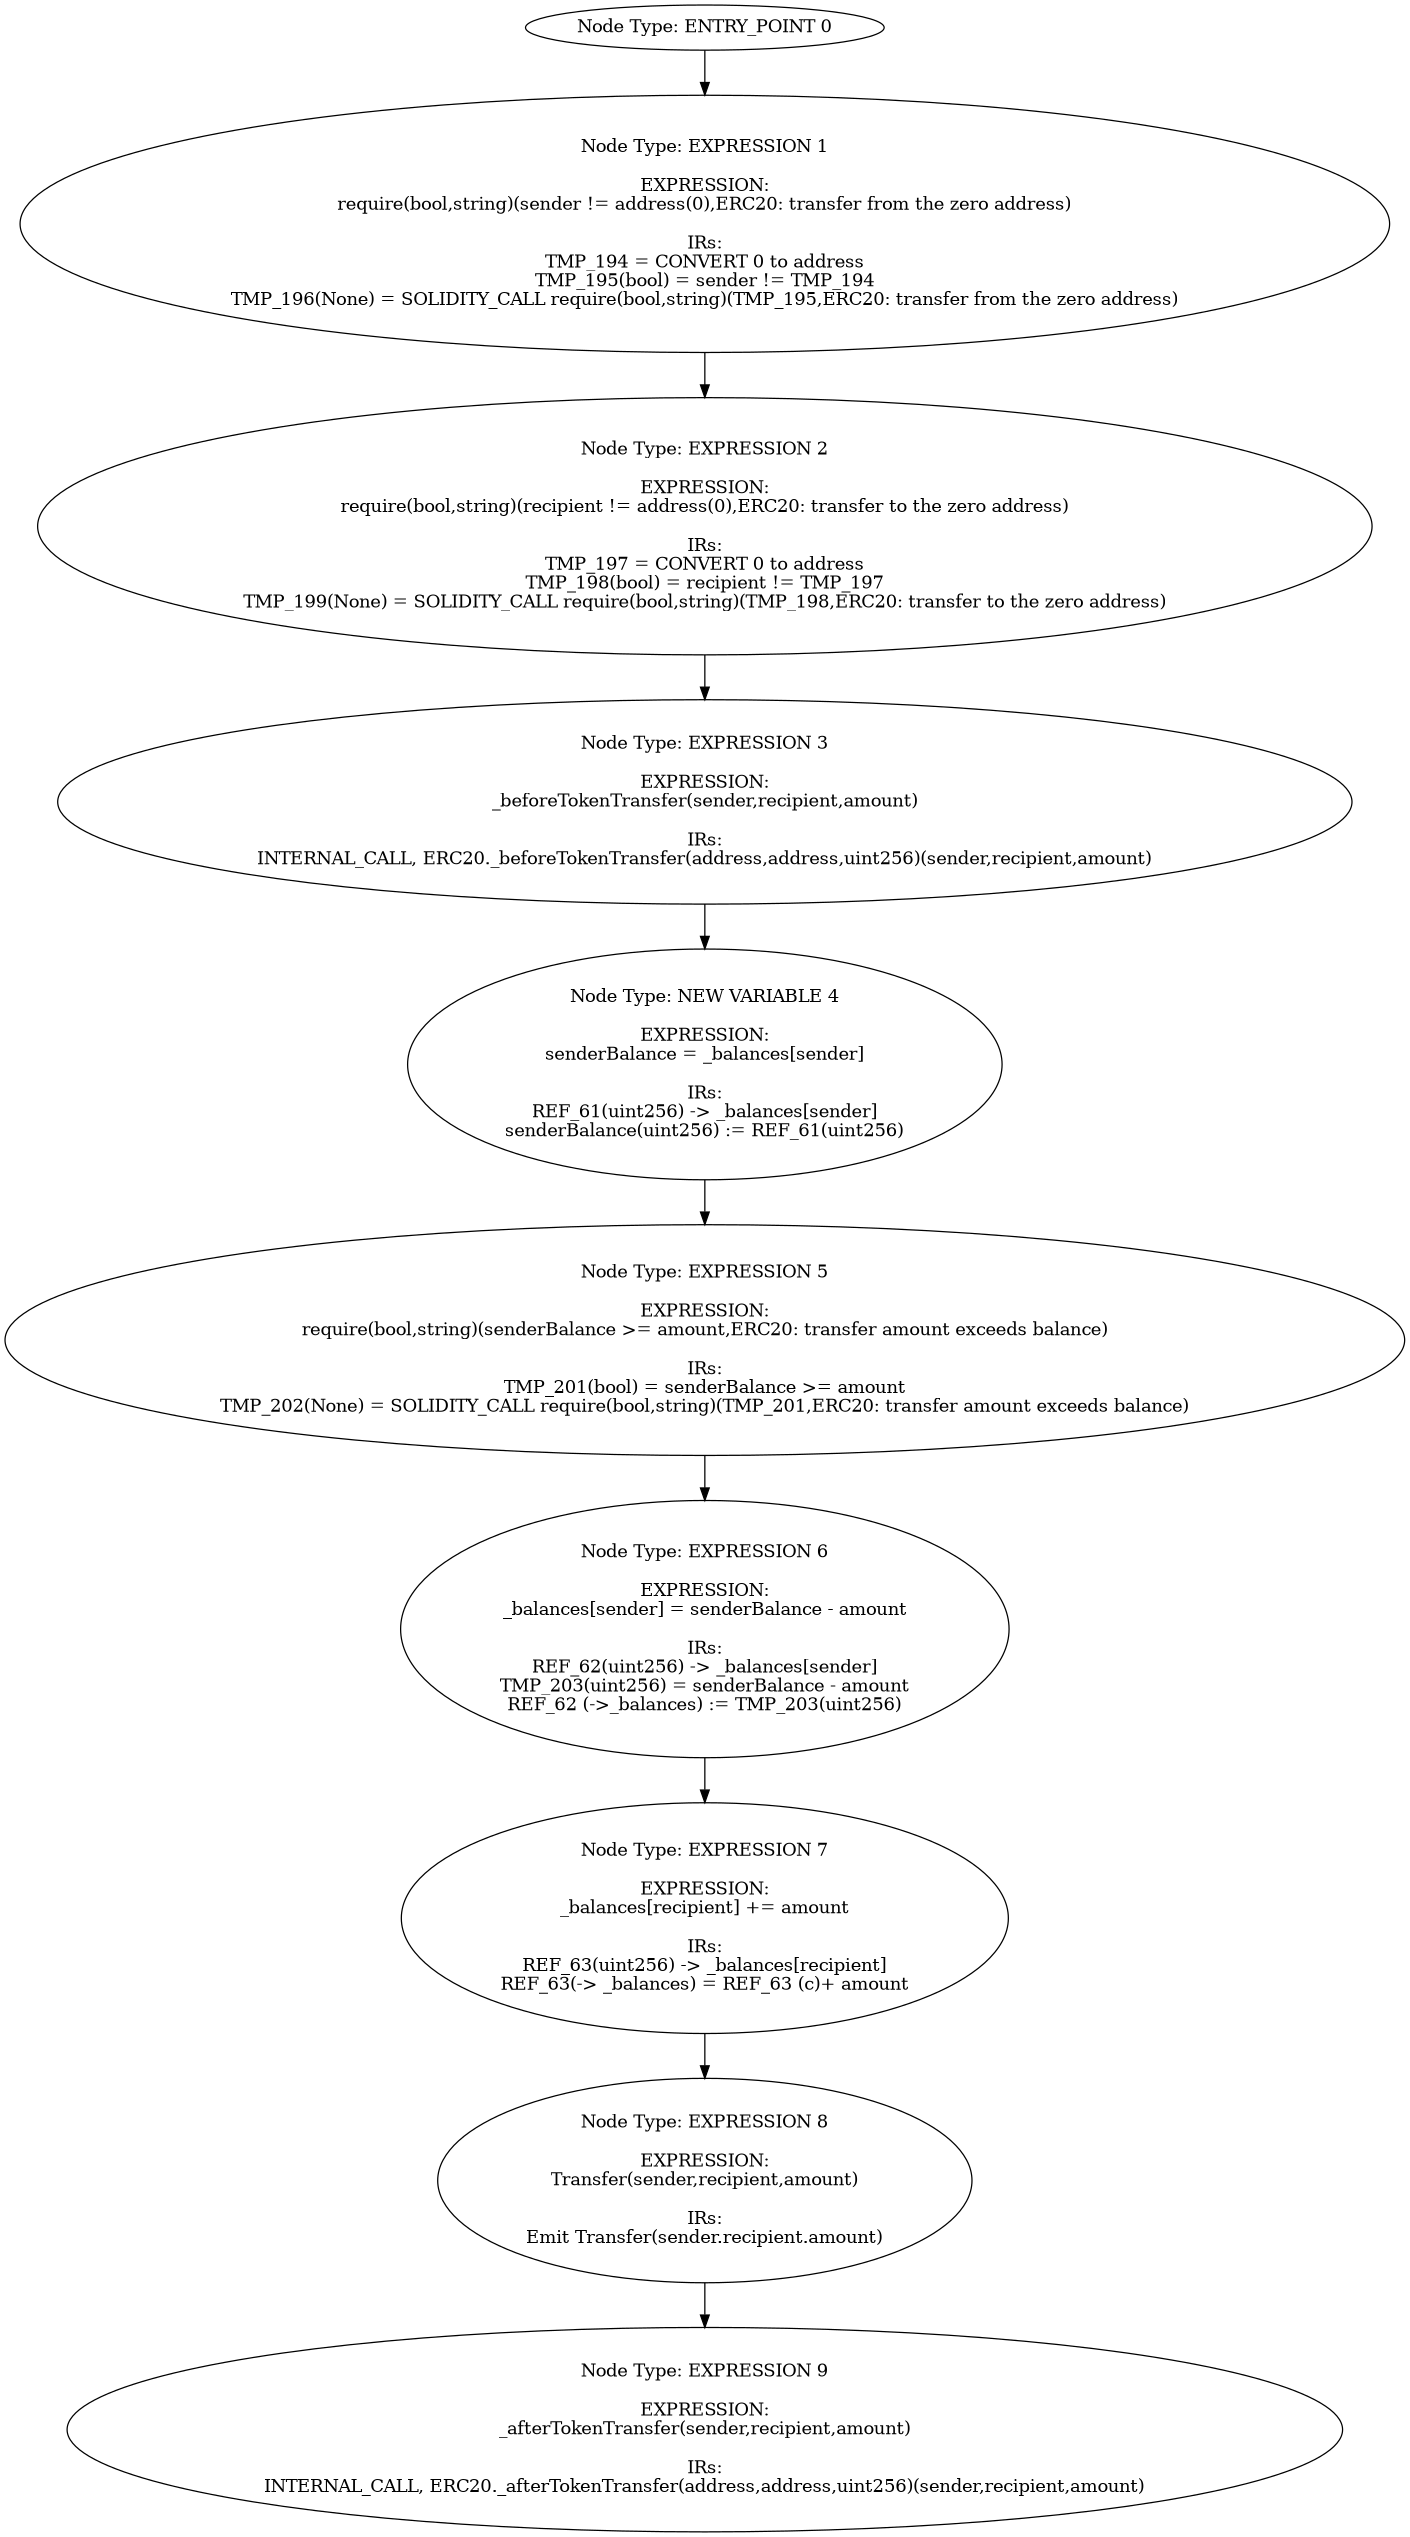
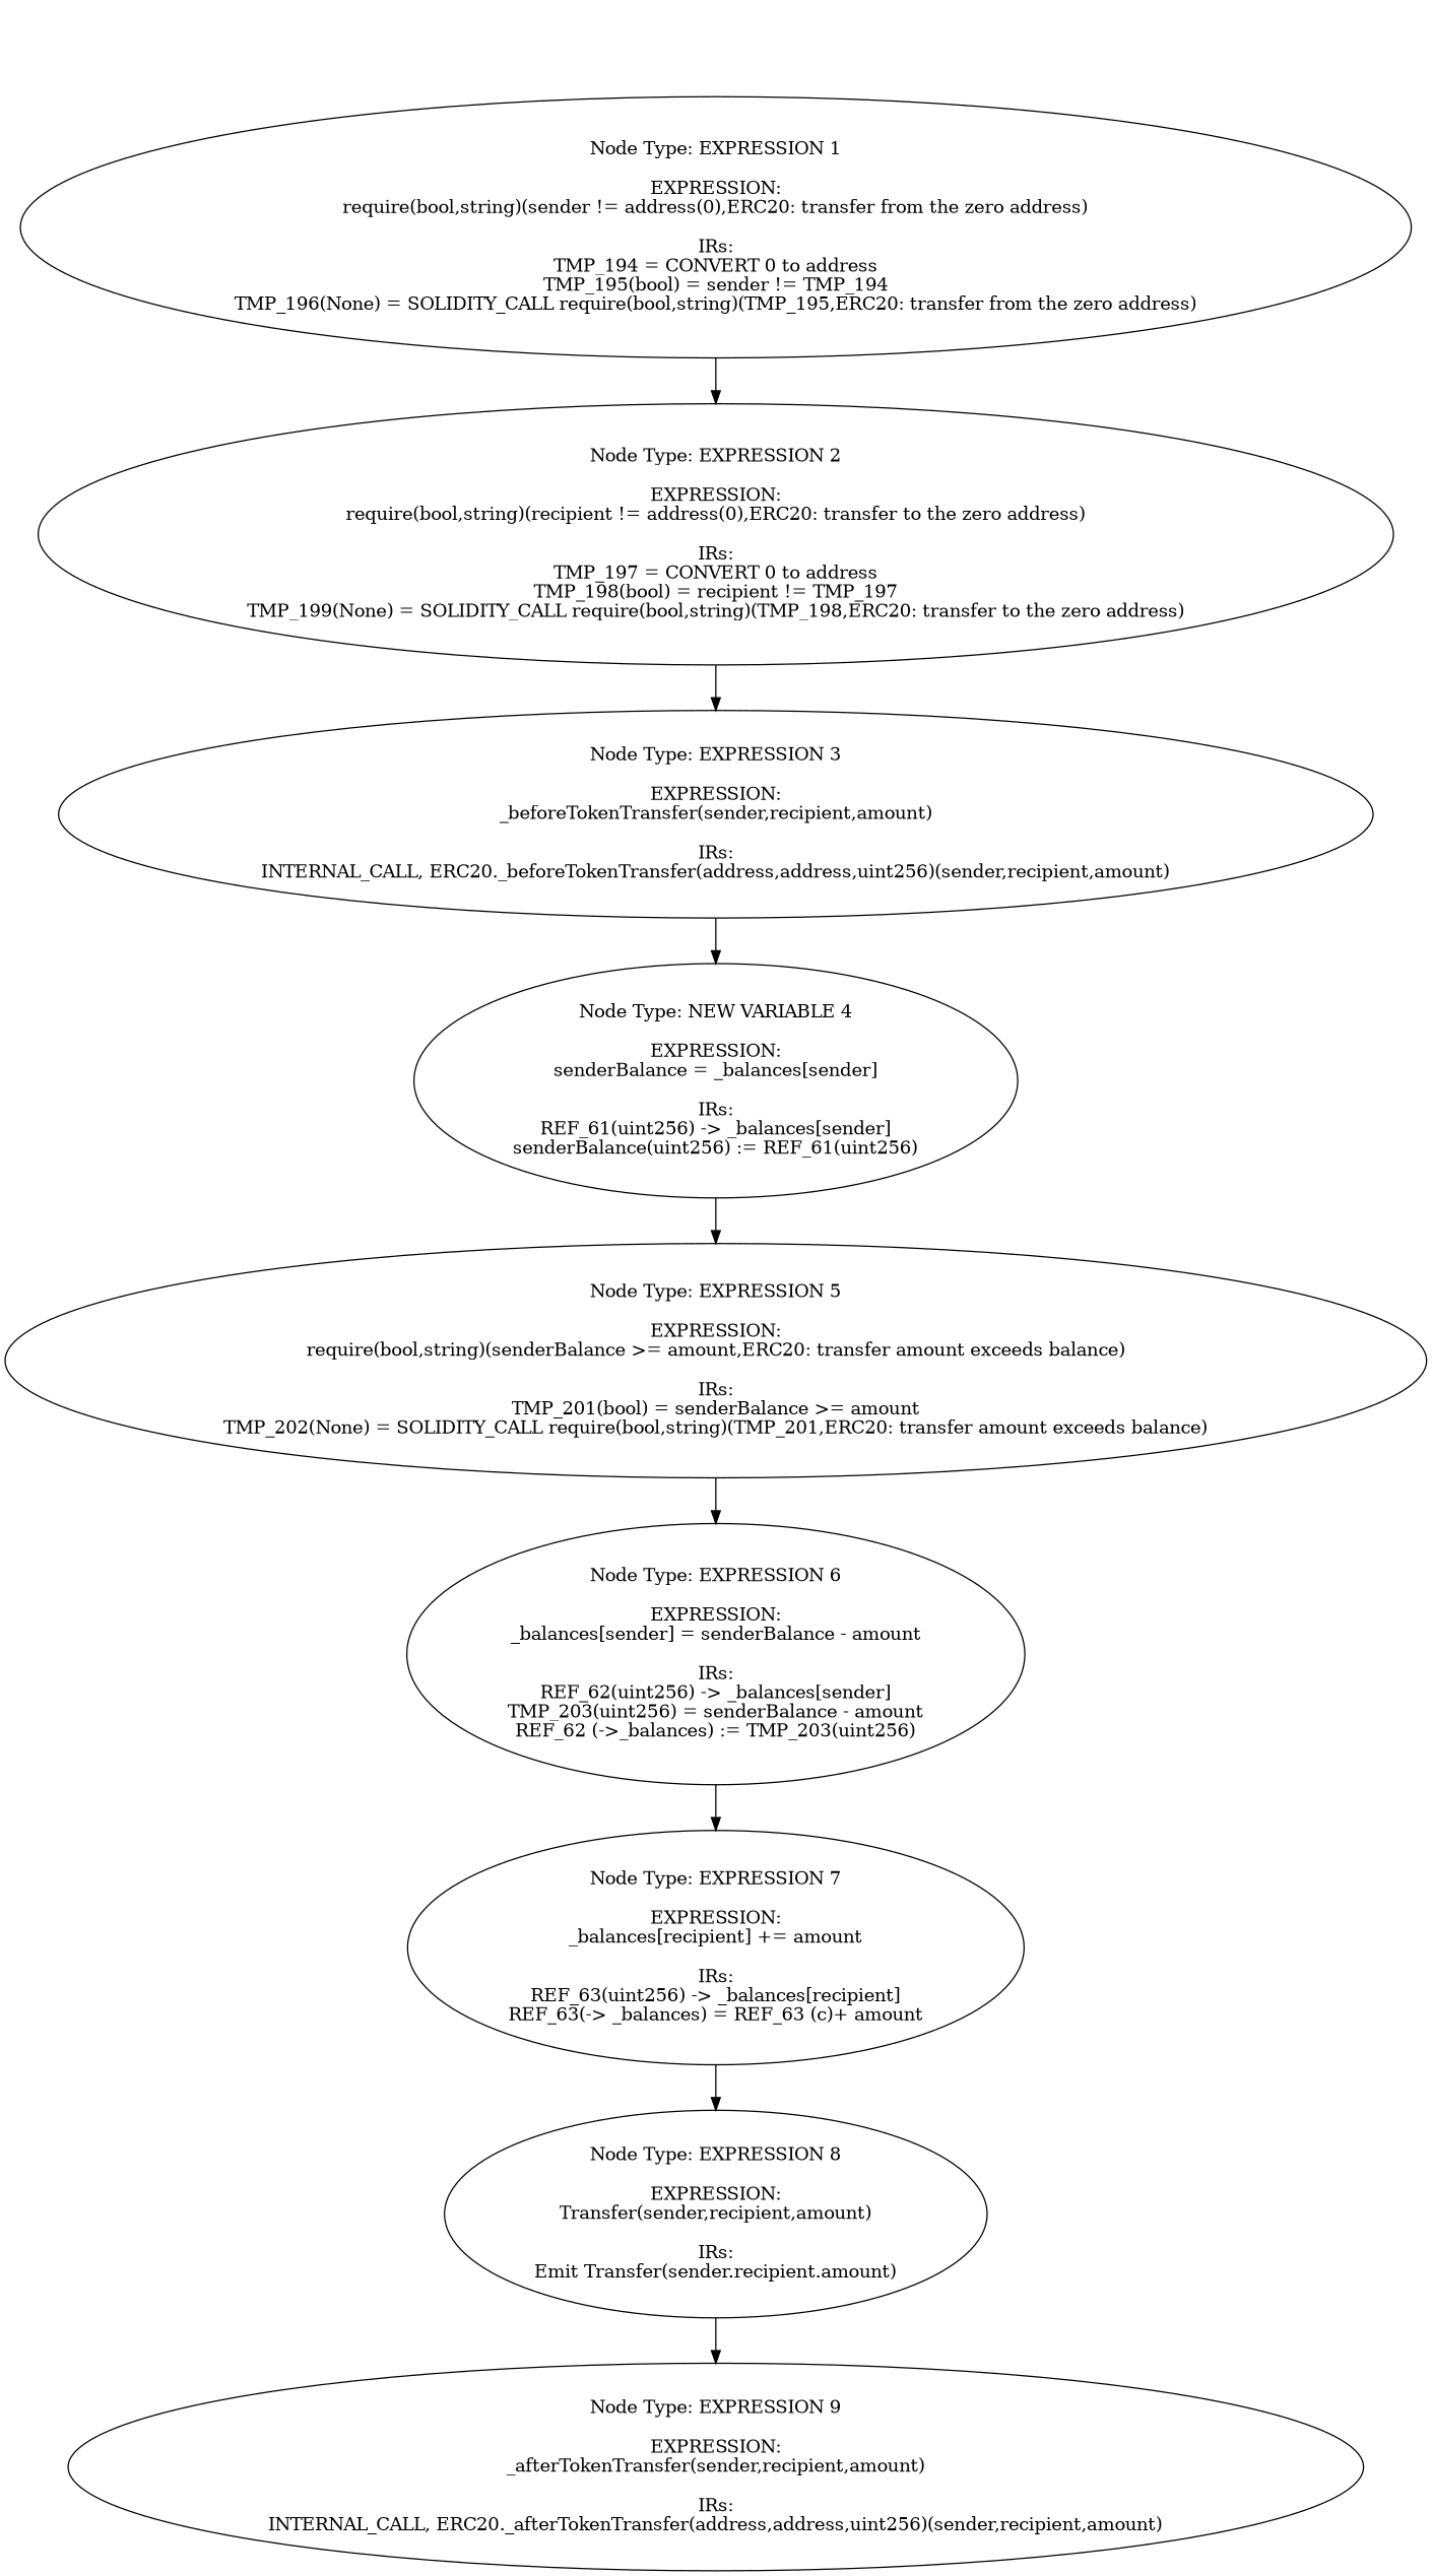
  digraph {
-   n1 [label="Node Type: ENTRY_POINT 0\n"]
    n2 [label="Node Type: EXPRESSION 1\n\nEXPRESSION:\nrequire(bool,string)(sender != address(0),ERC20: transfer from the zero address)\n\nIRs:\nTMP_194 = CONVERT 0 to address\nTMP_195(bool) = sender != TMP_194\nTMP_196(None) = SOLIDITY_CALL require(bool,string)(TMP_195,ERC20: transfer from the zero address)"]
    n3 [label="Node Type: EXPRESSION 2\n\nEXPRESSION:\nrequire(bool,string)(recipient != address(0),ERC20: transfer to the zero address)\n\nIRs:\nTMP_197 = CONVERT 0 to address\nTMP_198(bool) = recipient != TMP_197\nTMP_199(None) = SOLIDITY_CALL require(bool,string)(TMP_198,ERC20: transfer to the zero address)"]
    n4 [label="Node Type: EXPRESSION 3\n\nEXPRESSION:\n_beforeTokenTransfer(sender,recipient,amount)\n\nIRs:\nINTERNAL_CALL, ERC20._beforeTokenTransfer(address,address,uint256)(sender,recipient,amount)"]
    n5 [label="Node Type: NEW VARIABLE 4\n\nEXPRESSION:\nsenderBalance = _balances[sender]\n\nIRs:\nREF_61(uint256) -> _balances[sender]\nsenderBalance(uint256) := REF_61(uint256)"]
    n6 [label="Node Type: EXPRESSION 5\n\nEXPRESSION:\nrequire(bool,string)(senderBalance >= amount,ERC20: transfer amount exceeds balance)\n\nIRs:\nTMP_201(bool) = senderBalance >= amount\nTMP_202(None) = SOLIDITY_CALL require(bool,string)(TMP_201,ERC20: transfer amount exceeds balance)"]
    n7 [label="Node Type: EXPRESSION 6\n\nEXPRESSION:\n_balances[sender] = senderBalance - amount\n\nIRs:\nREF_62(uint256) -> _balances[sender]\nTMP_203(uint256) = senderBalance - amount\nREF_62 (->_balances) := TMP_203(uint256)"]
    n8 [label="Node Type: EXPRESSION 7\n\nEXPRESSION:\n_balances[recipient] += amount\n\nIRs:\nREF_63(uint256) -> _balances[recipient]\nREF_63(-> _balances) = REF_63 (c)+ amount"]
    n9 [label="Node Type: EXPRESSION 8\n\nEXPRESSION:\nTransfer(sender,recipient,amount)\n\nIRs:\nEmit Transfer(sender.recipient.amount)"]
    n10 [label="Node Type: EXPRESSION 9\n\nEXPRESSION:\n_afterTokenTransfer(sender,recipient,amount)\n\nIRs:\nINTERNAL_CALL, ERC20._afterTokenTransfer(address,address,uint256)(sender,recipient,amount)"]
-   n1 -> n2
    n2 -> n3
    n3 -> n4
    n4 -> n5
    n5 -> n6
    n6 -> n7
    n7 -> n8
    n8 -> n9
    n9 -> n10
  }
